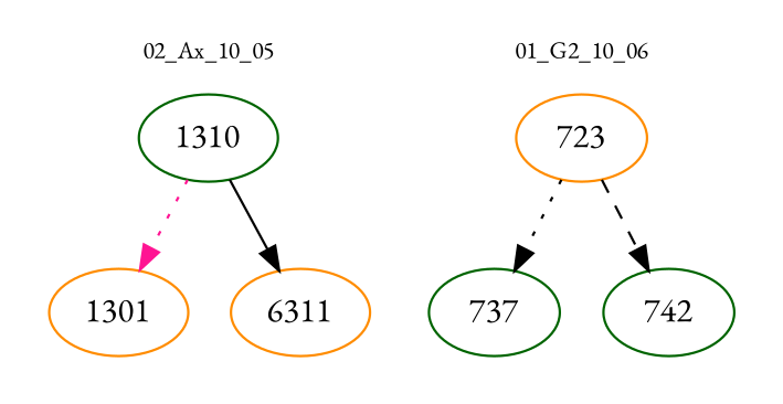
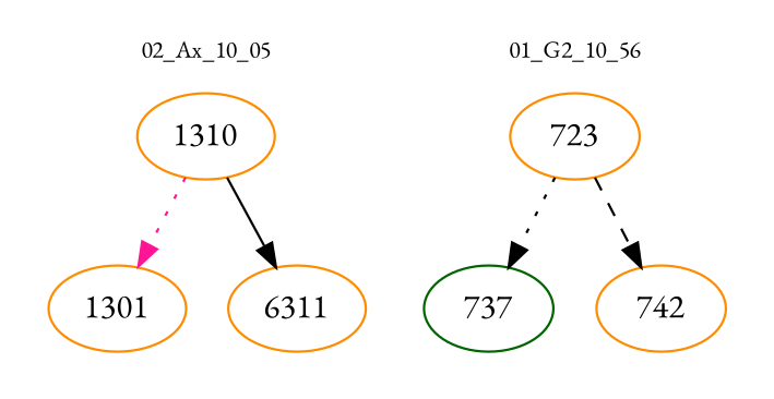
  digraph {
    fontname="EB Garamond"
    node [color=darkgreen fontname="EB Garamond"]
    edge [color=black fontname="EB Garamond" style=dotted]
-   n1 [label=1310]
+   n1 [color=darkorange label=1310]
    n2 [color=darkorange label=1301]
    n3 [color=darkorange label=6311]
    n4 [color=darkorange label=723]
    n5 [label=737]
-   n6 [label=742]
+   n6 [color=darkorange label=742]
    subgraph cluster_1 {
      color=white
      fontsize=10
      label="02_Ax_10_05"
      n1
      n2
      n3
    }
    subgraph cluster_2 {
      color=white
      fontsize=10
-     label="01_G2_10_06"
+     label="01_G2_10_56"
      n4
      n5
      n6
    }
    n1 -> n2 [color=deeppink]
    n1 -> n3 [style=solid]
    n4 -> n5
    n4 -> n6 [style=dashed]
  }
